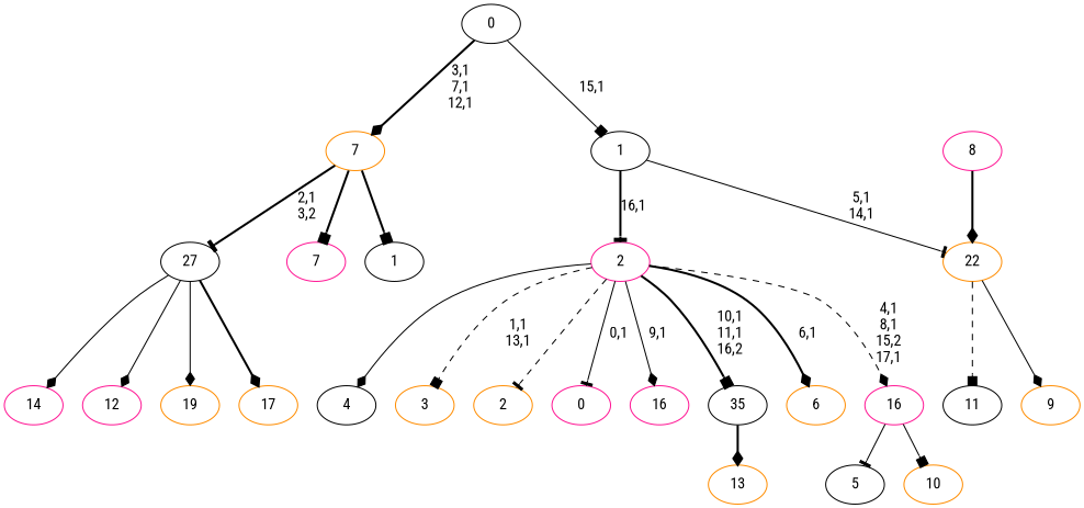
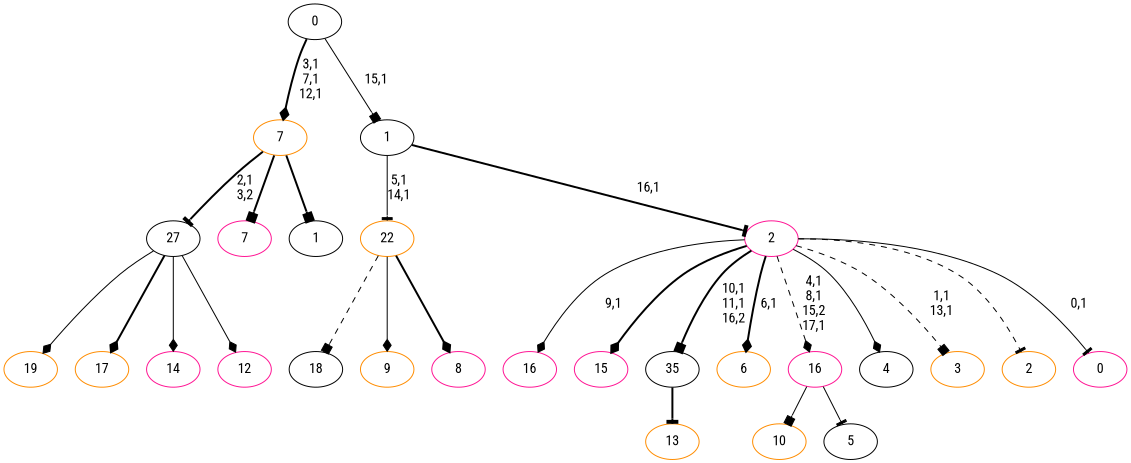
  digraph {
    fontname="Roboto Condensed"
    node [color=darkorange fontname="Roboto Condensed"]
    edge [arrowhead=diamond fontname="Roboto Condensed" style=bold]
    n1 [label=19]
    n2 [label=17]
    n3 [color=deeppink label=16]
+   n4 [color=deeppink label=15]
    n5 [color=deeppink label=14]
    n6 [label=13]
    n7 [color=black label=35]
    n8 [color=deeppink label=12]
    27 [color=black]
-   n10 [color=black label=11]
+   n10 [color=black label=18]
    n11 [label=10]
    n12 [label=9]
    n13 [color=deeppink label=8]
    22
    n15 [color=deeppink label=7]
    n16 [label=6]
    n17 [color=black label=5]
    16 [color=deeppink]
    n19 [color=black label=4]
    n20 [label=3]
    n21 [label=2]
    n22 [color=black label=1]
    7
    n24 [color=deeppink label=0]
    2 [color=deeppink]
    1 [color=black]
    0 [color=black]
-   n7 -> n6
+   n7 -> n6 [arrowhead=tee]
    27 -> n1 [style=solid]
    27 -> n2
    27 -> n5 [style=solid]
    27 -> n8 [style=solid]
    22 -> n10 [arrowhead=box style=dashed]
    22 -> n12 [style=solid]
-   n13 -> 22
+   22 -> n13
    16 -> n11 [arrowhead=box style=solid]
    16 -> n17 [arrowhead=tee style=solid]
    7 -> 27 [arrowhead=tee label="2,1\n3,2"]
    7 -> n15 [arrowhead=box]
    7 -> n22 [arrowhead=box]
    2 -> n3 [label="9,1" style=solid]
+   2 -> n4
    2 -> n7 [arrowhead=box label="10,1\n11,1\n16,2"]
    2 -> n16 [label="6,1"]
    2 -> 16 [label="4,1\n8,1\n15,2\n17,1" style=dashed]
    2 -> n19 [style=solid]
    2 -> n20 [arrowhead=box label="1,1\n13,1" style=dashed]
    2 -> n21 [arrowhead=tee style=dashed]
    2 -> n24 [arrowhead=tee label="0,1" style=solid]
    1 -> 22 [arrowhead=tee label="5,1\n14,1" style=solid]
    1 -> 2 [arrowhead=tee label="16,1"]
    0 -> 7 [label="3,1\n7,1\n12,1"]
    0 -> 1 [arrowhead=box label="15,1" style=solid]
  }
